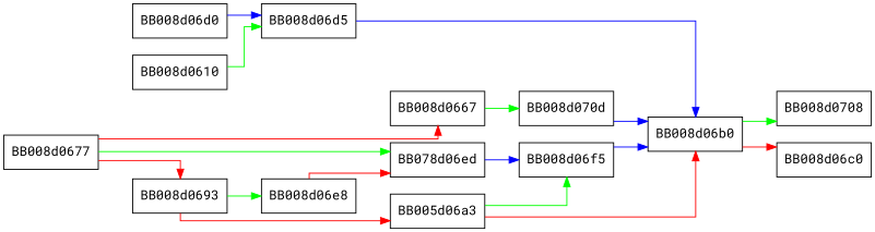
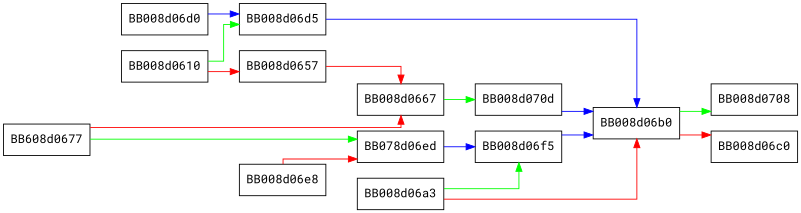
  digraph {
    fontname="Roboto Mono"
    rankdir=LR
    splines=ortho
    node [fontname="Roboto Mono" shape=box]
    edge [color=red fontname="Roboto Mono"]
    BB008d0610
    BB008d06d5
+   BB008d0657
    BB008d06b0
    BB008d0667
    BB008d0708
    BB008d06c0
    BB008d06d0
    BB008d070d
-   BB008d0677
+   BB008d0677 [label=BB608d0677]
    n11 [label=BB078d06ed]
-   BB008d0693
    BB008d06f5
    BB008d06e8
-   BB008d06a3 [label=BB005d06a3]
+   BB008d06a3
    BB008d0610 -> BB008d06d5 [color=green]
+   BB008d0610 -> BB008d0657
    BB008d06d5 -> BB008d06b0 [color=blue]
+   BB008d0657 -> BB008d0667
    BB008d06b0 -> BB008d0708 [color=green]
    BB008d06b0 -> BB008d06c0
    BB008d0667 -> BB008d070d [color=green]
    BB008d06d0 -> BB008d06d5 [color=blue]
    BB008d070d -> BB008d06b0 [color=blue]
    BB008d0677 -> BB008d0667
    BB008d0677 -> n11 [color=green]
-   BB008d0677 -> BB008d0693
    n11 -> BB008d06f5 [color=blue]
-   BB008d0693 -> BB008d06e8 [color=green]
-   BB008d0693 -> BB008d06a3
    BB008d06f5 -> BB008d06b0 [color=blue]
    BB008d06e8 -> n11
    BB008d06a3 -> BB008d06b0
    BB008d06a3 -> BB008d06f5 [color=green]
  }
